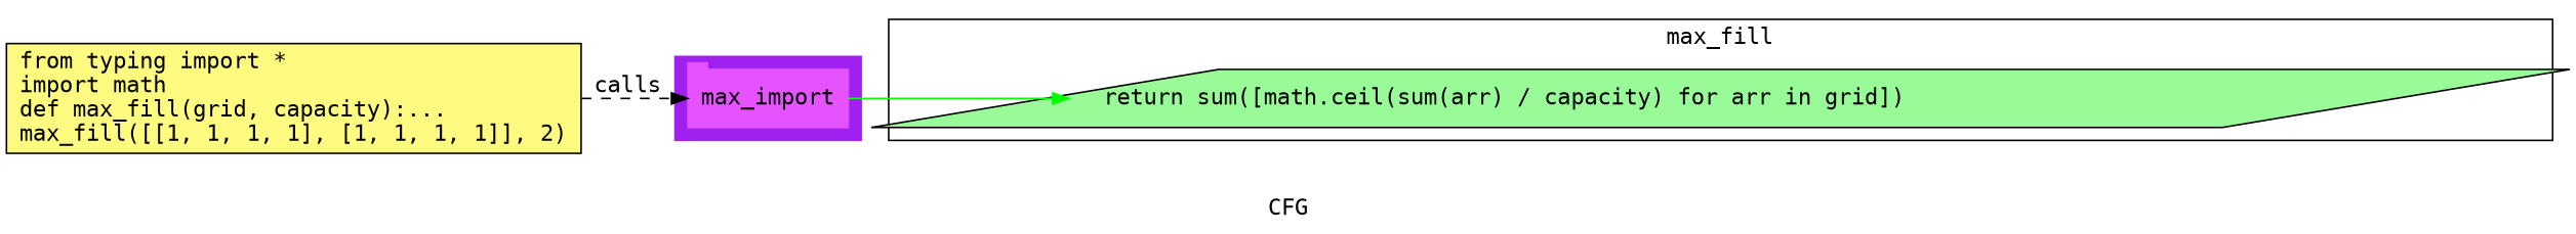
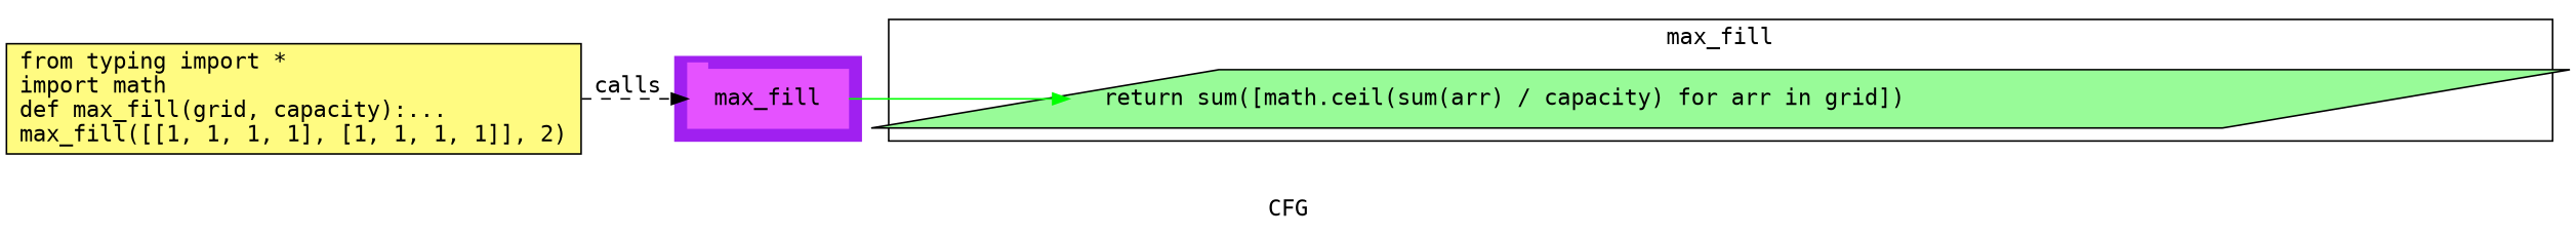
  digraph {
    compound=True
    fontname="DejaVu Sans Mono"
    label=CFG
    pack=False
    rankdir=LR
    ranksep=0.02
    node [fontname="DejaVu Sans Mono" style="filled,solid"]
    edge [fontname="DejaVu Sans Mono"]
-   n1 [color="#E552FF" height=0.5 label=max_import linenum="[8]" shape=tab style=filled width=1.1528]
+   n1 [color="#E552FF" height=0.5 label=max_fill linenum="[8]" shape=tab style=filled width=1.1528]
    n2 [fillcolor="#98fb98" height=0.5 label="return sum([math.ceil(sum(arr) / capacity) for arr in grid])\l" linenum="[6]" shape=parallelogram width=13.553]
    n3 [fillcolor="#FFFB81" height=0.94444 label="from typing import *\limport math\ldef max_fill(grid, capacity):...\lmax_fill([[1, 1, 1, 1], [1, 1, 1, 1]], 2)\l" linenum="[1]" shape=rectangle width=4.9306]
    subgraph cluster_1 {
      color=purple
      compound=true
      label=""
      shape=tab
      style=filled
      n1
    }
    subgraph cluster_2 {
      label=max_fill
      n2
    }
    n1 -> n2 [color=green]
    n3 -> n1 [label=calls style=dashed]
  }
